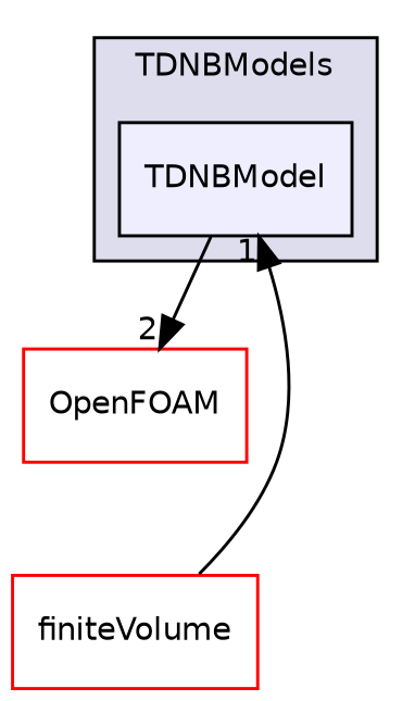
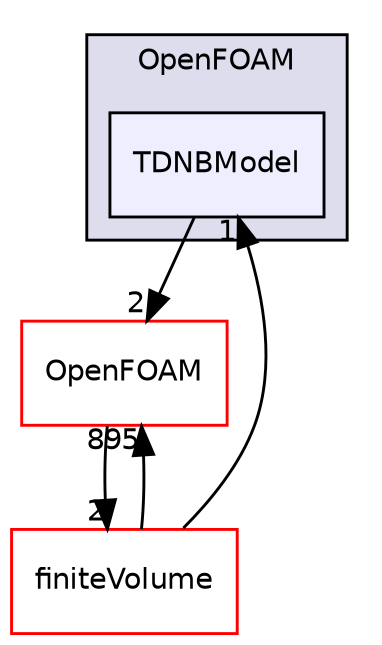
  digraph {
    compound=true
    node [fontname=Helvetica fontsize=10 shape=box color=red]
    edge [headlabel=2 labeldistance=1.5 labelfontname=Helvetica labelfontsize=10]
    n1 [fillcolor="#eeeeff" label=TDNBModel pencolor=black style=filled color=""]
    n2 [label=OpenFOAM]
    n3 [label=finiteVolume]
    subgraph cluster_1 {
      bgcolor="#ddddee"
      fontname=Helvetica
      fontsize=10
-     label=TDNBModels
+     label=OpenFOAM
      pencolor=black
      n1
    }
    n1 -> n2
+   n2 -> n3
    n3 -> n1 [headlabel=1]
+   n3 -> n2 [headlabel=895]
  }
